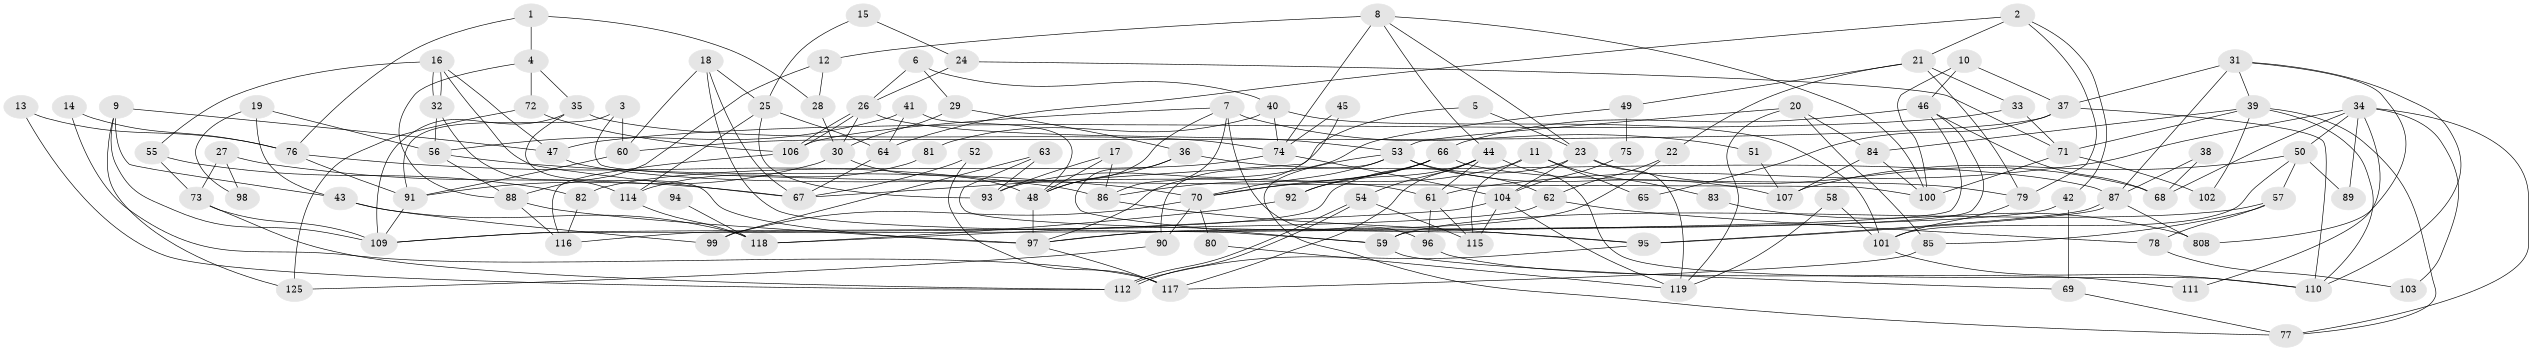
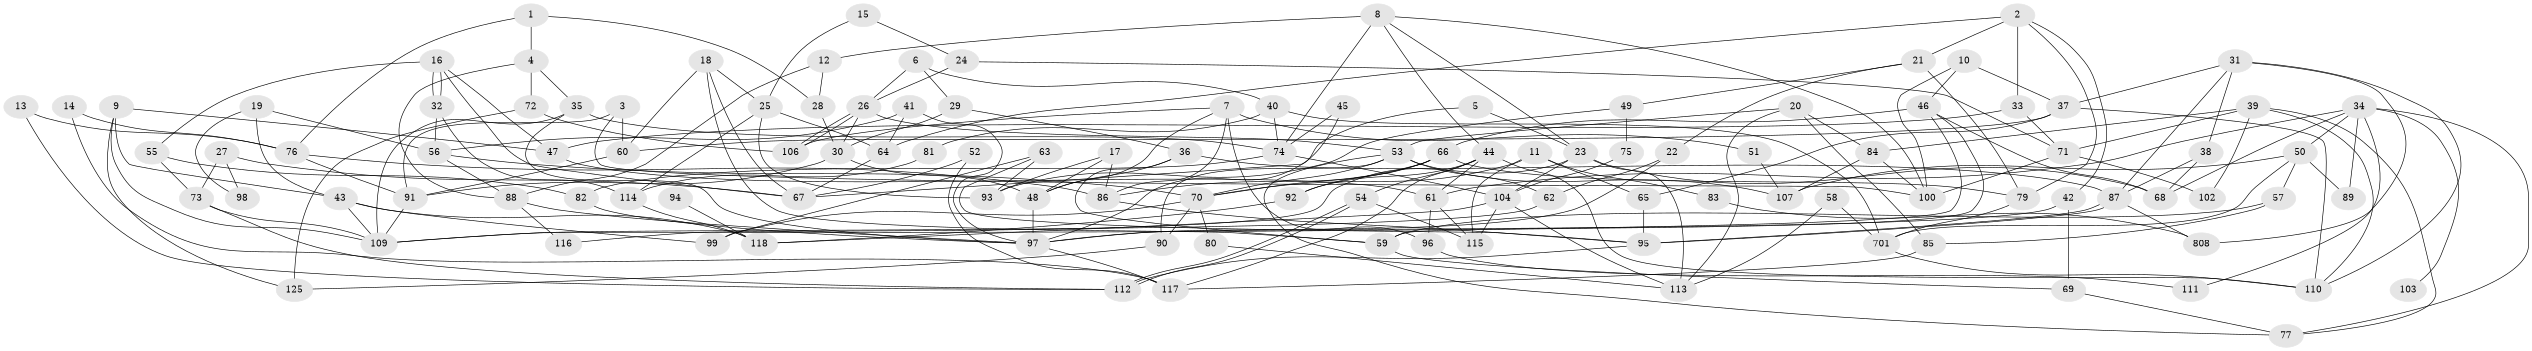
  graph {
    node [color=gray90 style=filled]
    1
    4
    28
    76
    35
    72
    88
    30
    91
    86
    2
    21
    33
    42
    64
    79
    22
    49
    47
    71
    97
    69
    67
-   101
+   101 [label=701]
    3
    60
    100
    109
    74
    106
    n31 [label=125]
    116
    5
    23
-   113 [label=119]
+   113
    68
    104
    6
    26
    29
    40
    53
    36
    81
    7
    48
    51
    96
    107
    95
    111
    8
    12
    44
    117
    110
    61
    54
    92
    82
    9
    43
    99
    118
    10
    37
    46
    65
    59
    66
    11
    70
    83
    115
    90
    80
    n77 [label=808]
    13
    112
    14
    15
    24
    25
    93
    114
    16
    32
    55
    56
    73
    17
    18
    19
    98
    20
    84
    85
    62
    77
    75
-   78
    102
    27
    87
    31
    39
    34
    50
    89
    103
    57
    38
    41
    45
    52
    58
    63
    94
    1 -- 4
    1 -- 28
    1 -- 76
    4 -- 35
    4 -- 72
    4 -- 88
    28 -- 30
    76 -- 91
    76 -- 86
    35 -- 97
    35 -- 109
    35 -- 74
    72 -- 106
    72 -- n31
    88 -- 97
    88 -- 116
    30 -- 91
    30 -- 48
    91 -- 109
    86 -- 95
    2 -- 21
-   21 -- 33
+   2 -- 33
    2 -- 42
    2 -- 64
    2 -- 79
    21 -- 79
    21 -- 22
    21 -- 49
    33 -- 47
    33 -- 71
    42 -- 97
    42 -- 69
    64 -- 67
    79 -- 101
    22 -- 97
    22 -- 62
    49 -- 93
    49 -- 75
    47 -- 61
    71 -- 100
    71 -- 102
    97 -- 117
    69 -- 77
    101 -- 110
    3 -- 91
    3 -- 60
    3 -- 100
    60 -- 91
    74 -- 104
    74 -- 82
-   106 -- 116
    5 -- 67
    5 -- 23
    23 -- 116
    23 -- 113
    23 -- 68
    23 -- 104
    104 -- 113
    104 -- 118
    104 -- 115
    6 -- 26
    6 -- 29
    6 -- 40
    26 -- 30
    26 -- 106
    26 -- 106
    26 -- 53
    29 -- 30
    29 -- 36
    40 -- 101
    40 -- 74
    40 -- 81
    53 -- 107
    53 -- 70
    53 -- 90
    53 -- 62
    53 -- 77
    36 -- 48
    36 -- 59
    36 -- 87
    81 -- 114
    7 -- 86
    7 -- 106
    7 -- 48
    7 -- 51
    7 -- 96
    48 -- 97
    51 -- 107
    96 -- 111
    95 -- 112
    8 -- 100
    8 -- 74
    8 -- 23
    8 -- 12
    8 -- 44
    12 -- 28
    12 -- 88
    44 -- 117
    44 -- 110
    44 -- 61
    44 -- 54
    44 -- 92
    61 -- 96
    61 -- 115
    54 -- 115
    54 -- 112
    54 -- 112
    92 -- 118
-   82 -- 116
+   82 -- 97
    9 -- 47
    9 -- 109
    9 -- n31
    9 -- 43
+   43 -- 109
    43 -- 99
    43 -- 118
    10 -- 100
    10 -- 37
    10 -- 46
    37 -- 60
    37 -- 110
    37 -- 65
    46 -- 109
    46 -- 68
    46 -- 59
    46 -- 66
+   65 -- 95
    59 -- 69
    66 -- 86
    66 -- 79
    66 -- 92
    66 -- 70
    11 -- 65
    11 -- 70
    11 -- 83
    11 -- 115
    70 -- 99
    70 -- 90
    70 -- 80
    83 -- n77
    90 -- n31
    80 -- 113
    13 -- 76
    13 -- 112
    14 -- 76
    14 -- 117
    15 -- 24
    15 -- 25
    24 -- 71
    24 -- 26
    25 -- 64
    25 -- 93
    25 -- 114
    114 -- 118
    16 -- 47
    16 -- 67
    16 -- 32
    16 -- 32
    16 -- 55
    32 -- 114
    32 -- 56
    55 -- 82
    55 -- 73
    56 -- 88
    56 -- 70
    73 -- 109
    73 -- 112
    17 -- 86
    17 -- 48
    17 -- 93
    18 -- 67
    18 -- 60
    18 -- 59
    18 -- 25
    19 -- 43
    19 -- 56
    19 -- 98
    20 -- 113
    20 -- 53
    20 -- 84
    20 -- 85
    84 -- 100
    84 -- 107
    85 -- 117
    62 -- 109
-   62 -- 78
    75 -- 104
-   78 -- 103
    27 -- 67
    27 -- 73
    27 -- 98
    87 -- 95
    87 -- 95
    87 -- n77
    31 -- 110
    31 -- 37
    31 -- n77
    31 -- 87
-   31 -- 39
+   31 -- 38
    39 -- 71
    39 -- 110
    39 -- 84
    39 -- 77
    39 -- 102
    34 -- 68
    34 -- 111
    34 -- 61
    34 -- 77
    34 -- 50
    34 -- 89
    34 -- 103
    50 -- 101
    50 -- 107
    50 -- 89
    50 -- 57
    57 -- 59
    57 -- 85
-   57 -- 78
    38 -- 68
    38 -- 87
    41 -- 64
-   41 -- 48
+   41 -- 97
    41 -- 56
    45 -- 97
    45 -- 74
    52 -- 67
    52 -- 117
    58 -- 101
    58 -- 113
    63 -- 95
    63 -- 99
    63 -- 93
    94 -- 118
  }
